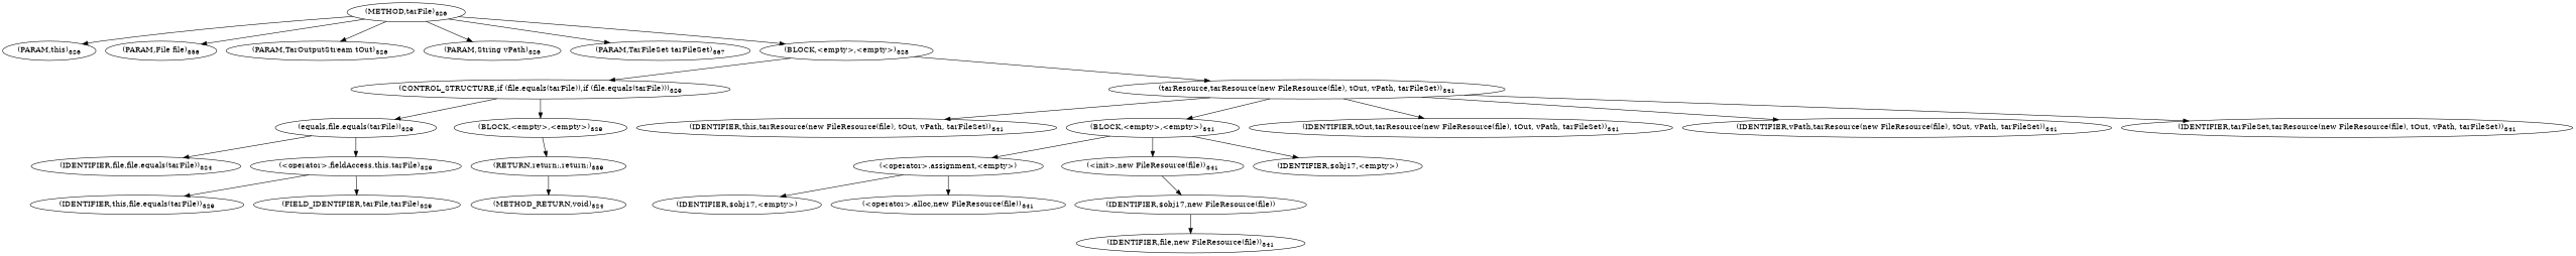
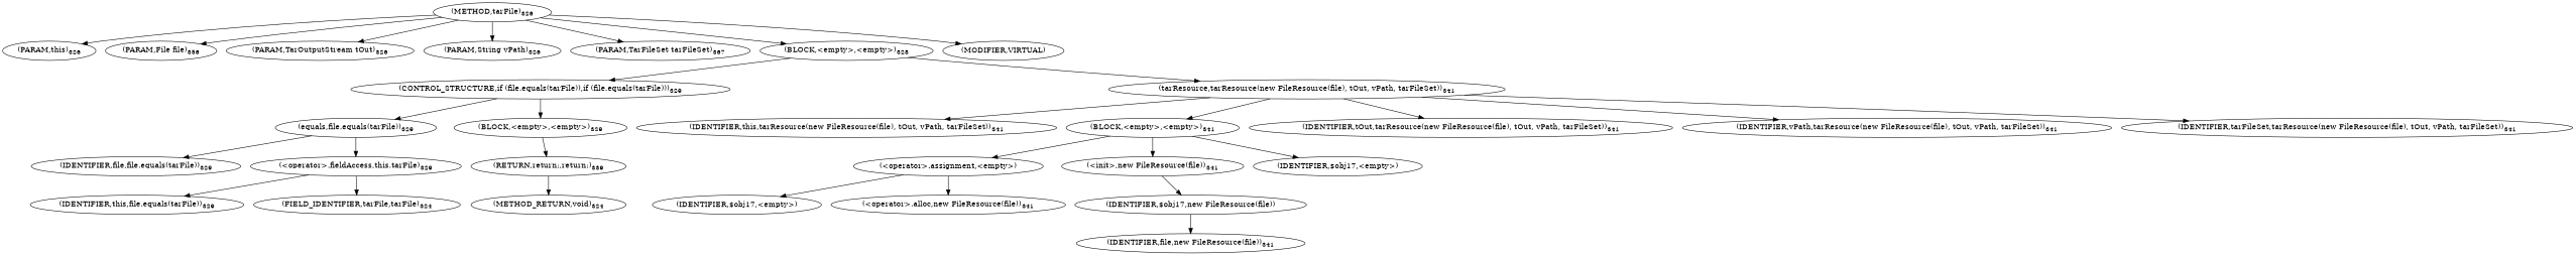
  digraph {
    n1 [label=<(METHOD,tarFile)<SUB>326</SUB>>]
    n2 [label=<(PARAM,this)<SUB>326</SUB>>]
    n3 [label=<(PARAM,File file)<SUB>356</SUB>>]
    n4 [label=<(PARAM,TarOutputStream tOut)<SUB>326</SUB>>]
    n5 [label=<(PARAM,String vPath)<SUB>326</SUB>>]
    n6 [label=<(PARAM,TarFileSet tarFileSet)<SUB>367</SUB>>]
    n7 [label=<(BLOCK,&lt;empty&gt;,&lt;empty&gt;)<SUB>328</SUB>>]
+   n8 [label=<(MODIFIER,VIRTUAL)>]
    n9 [label=<(CONTROL_STRUCTURE,if (file.equals(tarFile)),if (file.equals(tarFile)))<SUB>329</SUB>>]
    n10 [label=<(tarResource,tarResource(new FileResource(file), tOut, vPath, tarFileSet))<SUB>341</SUB>>]
    n11 [label=<(METHOD_RETURN,void)<SUB>324</SUB>>]
    n12 [label=<(equals,file.equals(tarFile))<SUB>329</SUB>>]
    n13 [label=<(BLOCK,&lt;empty&gt;,&lt;empty&gt;)<SUB>329</SUB>>]
    n14 [label=<(IDENTIFIER,this,tarResource(new FileResource(file), tOut, vPath, tarFileSet))<SUB>341</SUB>>]
    n15 [label=<(BLOCK,&lt;empty&gt;,&lt;empty&gt;)<SUB>341</SUB>>]
    n16 [label=<(IDENTIFIER,tOut,tarResource(new FileResource(file), tOut, vPath, tarFileSet))<SUB>341</SUB>>]
    n17 [label=<(IDENTIFIER,vPath,tarResource(new FileResource(file), tOut, vPath, tarFileSet))<SUB>341</SUB>>]
    n18 [label=<(IDENTIFIER,tarFileSet,tarResource(new FileResource(file), tOut, vPath, tarFileSet))<SUB>341</SUB>>]
-   n19 [label=<(IDENTIFIER,file,file.equals(tarFile))<SUB>324</SUB>>]
+   n19 [label=<(IDENTIFIER,file,file.equals(tarFile))<SUB>329</SUB>>]
    n20 [label=<(&lt;operator&gt;.fieldAccess,this.tarFile)<SUB>329</SUB>>]
    n21 [label=<(RETURN,return;,return;)<SUB>339</SUB>>]
    n22 [label=<(IDENTIFIER,this,file.equals(tarFile))<SUB>329</SUB>>]
-   n23 [label=<(FIELD_IDENTIFIER,tarFile,tarFile)<SUB>329</SUB>>]
+   n23 [label=<(FIELD_IDENTIFIER,tarFile,tarFile)<SUB>324</SUB>>]
    n24 [label=<(&lt;operator&gt;.assignment,&lt;empty&gt;)>]
    n25 [label=<(&lt;init&gt;,new FileResource(file))<SUB>341</SUB>>]
    n26 [label=<(IDENTIFIER,$obj17,&lt;empty&gt;)>]
    n27 [label=<(IDENTIFIER,$obj17,&lt;empty&gt;)>]
    n28 [label=<(&lt;operator&gt;.alloc,new FileResource(file))<SUB>341</SUB>>]
    n29 [label=<(IDENTIFIER,$obj17,new FileResource(file))>]
    n30 [label=<(IDENTIFIER,file,new FileResource(file))<SUB>341</SUB>>]
    n1 -> n2
    n1 -> n3
    n1 -> n4
    n1 -> n5
    n1 -> n6
    n1 -> n7
+   n1 -> n8
    n7 -> n9
    n7 -> n10
    n9 -> n12
    n9 -> n13
    n10 -> n14
    n10 -> n15
    n10 -> n16
    n10 -> n17
    n10 -> n18
    n12 -> n19
    n12 -> n20
    n13 -> n21
    n15 -> n24
    n15 -> n25
    n15 -> n26
    n20 -> n22
    n20 -> n23
    n21 -> n11
    n24 -> n27
    n24 -> n28
    n25 -> n29
    n29 -> n30
  }
